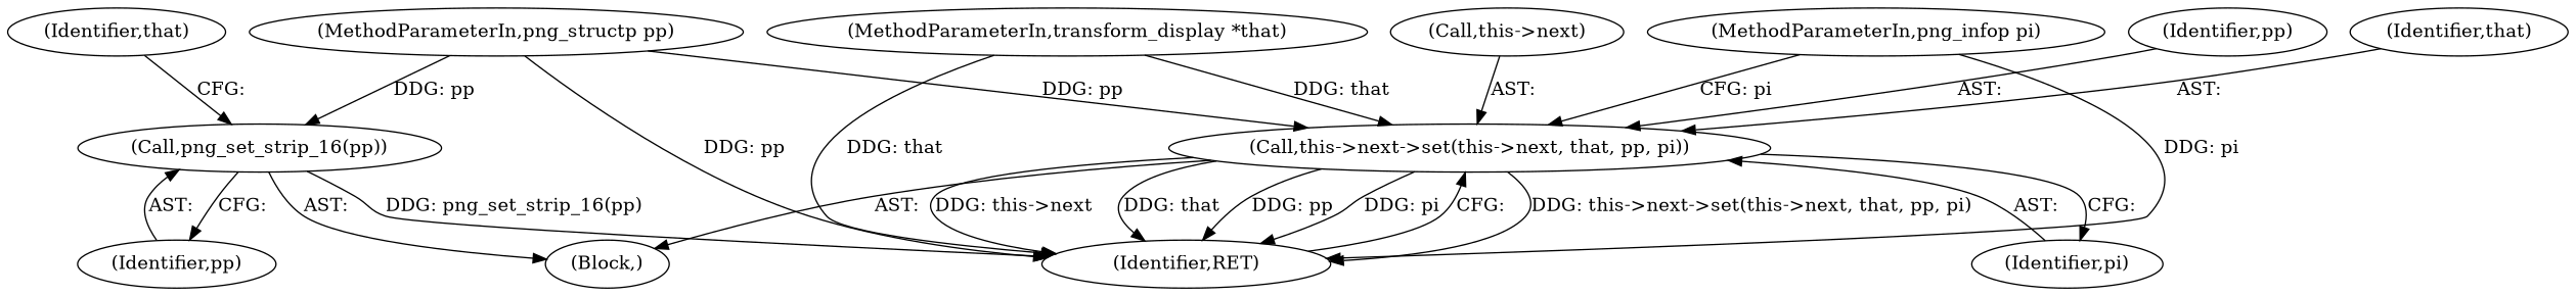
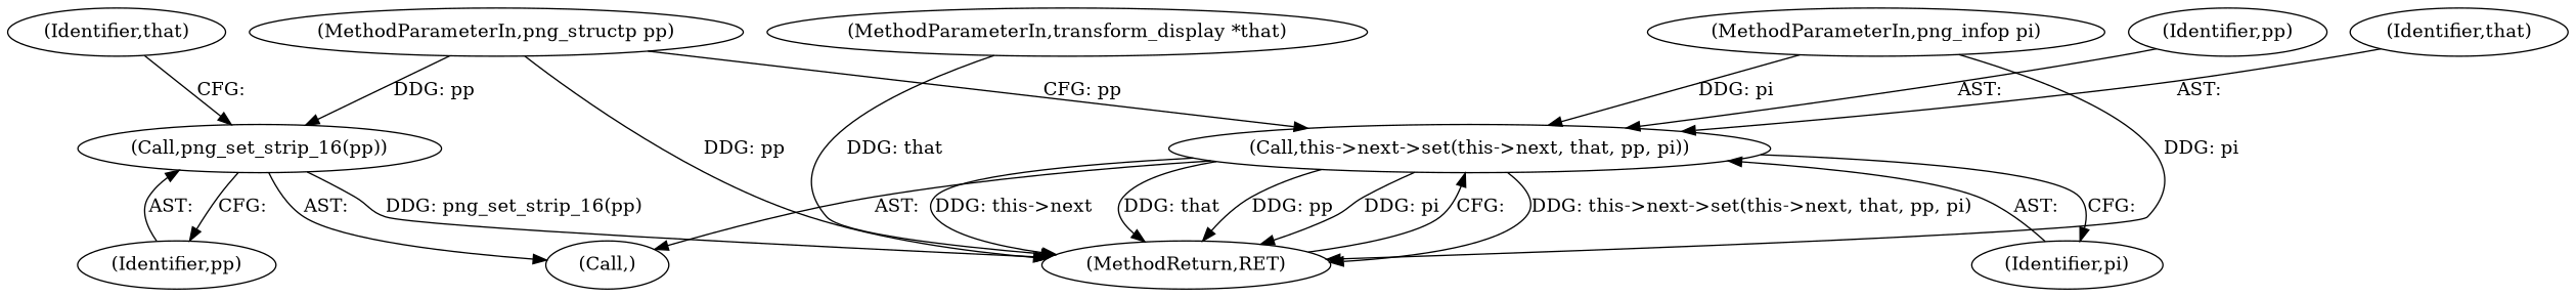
  digraph {
    n1 [label="(Call,this->next->set(this->next, that, pp, pi))"]
    n2 [label="(Identifier,pi)"]
-   n3 [label="(Block,)"]
-   n4 [label="(Identifier,RET)"]
+   n3 [label="(Call,)"]
+   n4 [label="(MethodReturn,RET)"]
    n5 [label="(MethodParameterIn,transform_display *that)"]
    n6 [label="(Call,png_set_strip_16(pp))"]
    n7 [label="(Identifier,pp)"]
    n8 [label="(MethodParameterIn,png_structp pp)"]
    n9 [label="(MethodParameterIn,png_infop pi)"]
-   n10 [label="(Call,this->next)"]
    n11 [label="(Identifier,that)"]
    n12 [label="(Identifier,pp)"]
    n13 [label="(Identifier,that)"]
    n1 -> n2 [label="CFG: "]
    n1 -> n3 [label="AST: "]
    n1 -> n4 [label="DDG: this->next->set(this->next, that, pp, pi)"]
    n1 -> n4 [label="DDG: this->next"]
    n1 -> n4 [label="DDG: that"]
    n1 -> n4 [label="DDG: pp"]
    n1 -> n4 [label="DDG: pi"]
    n2 -> n1 [label="AST: "]
    n4 -> n1 [label="CFG: "]
-   n5 -> n1 [label="DDG: that"]
    n5 -> n4 [label="DDG: that"]
    n6 -> n3 [label="AST: "]
    n6 -> n4 [label="DDG: png_set_strip_16(pp)"]
    n6 -> n7 [label="CFG: "]
    n7 -> n6 [label="AST: "]
-   n8 -> n1 [label="DDG: pp"]
+   n8 -> n1 [label="CFG: pp"]
    n8 -> n4 [label="DDG: pp"]
    n8 -> n6 [label="DDG: pp"]
-   n9 -> n1 [label="CFG: pi"]
+   n9 -> n1 [label="DDG: pi"]
    n9 -> n4 [label="DDG: pi"]
-   n10 -> n1 [label="AST: "]
    n11 -> n6 [label="CFG: "]
    n12 -> n1 [label="AST: "]
    n13 -> n1 [label="AST: "]
  }
